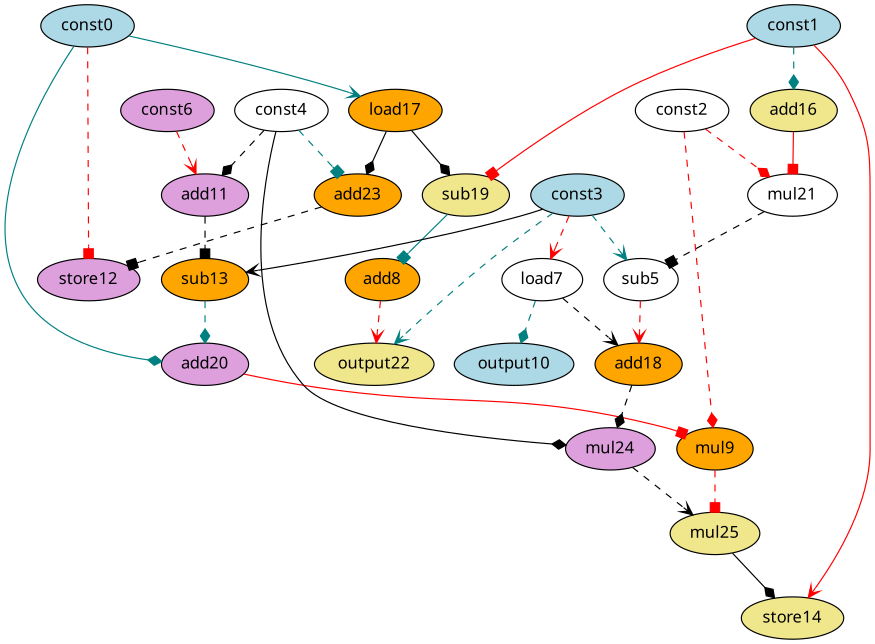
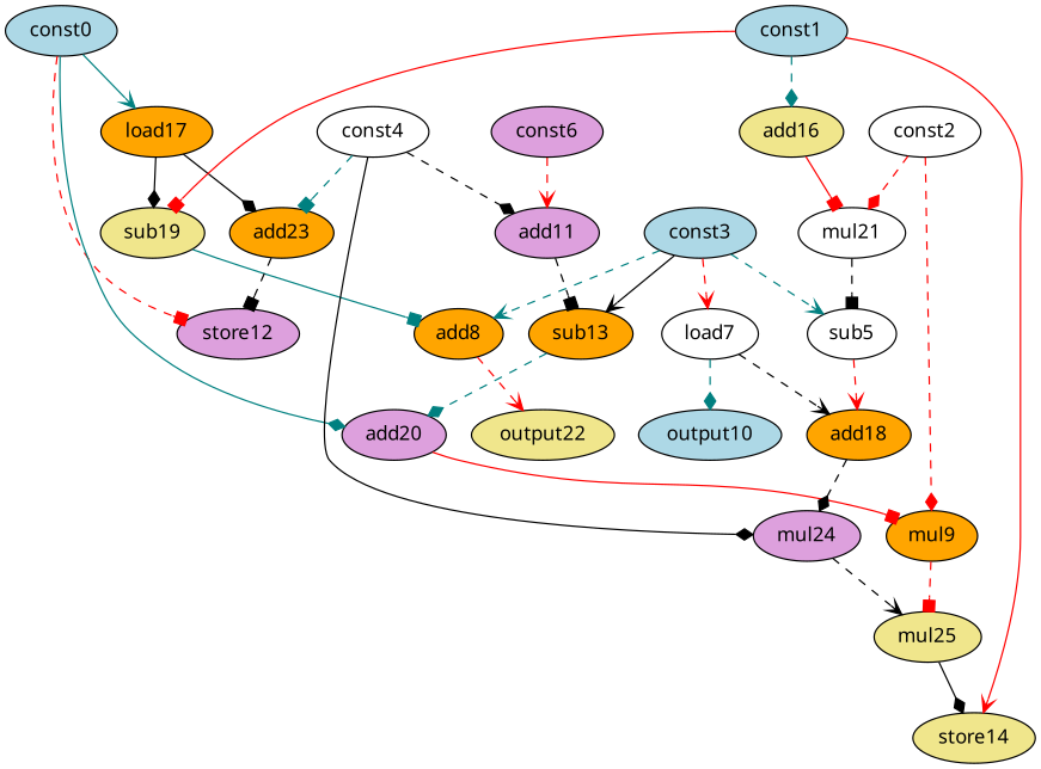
  digraph {
    fontname="Noto Sans"
    node [fillcolor=orange fontname="Noto Sans" opcode=const style=filled]
    edge [arrowhead=diamond color=red fontname="Noto Sans" operand=0 style=dashed]
    const0 [fillcolor=lightblue]
    store12 [fillcolor=plum opcode=store]
    load17 [opcode=load]
    add20 [fillcolor=plum opcode=add]
    sub19 [fillcolor=khaki opcode=sub]
    add23 [opcode=add]
    mul9 [opcode=mul]
    const1 [fillcolor=lightblue]
    store14 [fillcolor=khaki opcode=store]
    add16 [fillcolor=khaki opcode=add]
    mul21 [fillcolor=white opcode=mul]
    add8 [opcode=add]
    const2 [fillcolor=white]
    mul25 [fillcolor=khaki opcode=mul]
    sub5 [fillcolor=white opcode=sub]
    const3 [fillcolor=lightblue]
    load7 [fillcolor=white opcode=load]
    sub13 [opcode=sub]
    add18 [opcode=add]
    output10 [fillcolor=lightblue opcode=output]
    output22 [fillcolor=khaki opcode=output]
    const4 [fillcolor=white]
    add11 [fillcolor=plum opcode=add]
    mul24 [fillcolor=plum opcode=mul]
    const6 [fillcolor=plum]
    const0 -> store12 [arrowhead=box]
    const0 -> load17 [arrowhead=vee color=teal style=solid]
    const0 -> add20 [color=teal style=solid]
    load17 -> sub19 [color=black style=solid]
    load17 -> add23 [color=black style=solid]
    add20 -> mul9 [arrowhead=box operand=1 style=solid]
    sub19 -> add8 [arrowhead=box color=teal style=solid]
    add23 -> store12 [arrowhead=box color=black operand=1]
    mul9 -> mul25 [arrowhead=box operand=1]
    const1 -> sub19 [arrowhead=box operand=1 style=solid]
    const1 -> store14 [arrowhead=vee operand=1 style=solid]
    const1 -> add16 [color=teal]
    add16 -> mul21 [arrowhead=box style=solid]
    mul21 -> sub5 [arrowhead=box color=black operand=1]
    add8 -> output22 [arrowhead=vee]
    const2 -> mul9
    const2 -> mul21 [operand=1]
    mul25 -> store14 [color=black style=solid]
    sub5 -> add18 [arrowhead=vee]
-   const3 -> output22 [arrowhead=vee color=teal operand=1]
+   const3 -> add8 [arrowhead=vee color=teal operand=1]
    const3 -> sub5 [arrowhead=vee color=teal]
    const3 -> load7 [arrowhead=vee]
    const3 -> sub13 [arrowhead=vee color=black style=solid]
    load7 -> add18 [arrowhead=vee color=black operand=1]
    load7 -> output10 [color=teal]
    sub13 -> add20 [color=teal operand=1]
    add18 -> mul24 [color=black]
    const4 -> add23 [arrowhead=box color=teal operand=1]
    const4 -> add11 [color=black]
    const4 -> mul24 [color=black operand=1 style=solid]
    add11 -> sub13 [arrowhead=box color=black operand=1]
    mul24 -> mul25 [arrowhead=vee color=black]
    const6 -> add11 [arrowhead=vee operand=1]
  }
